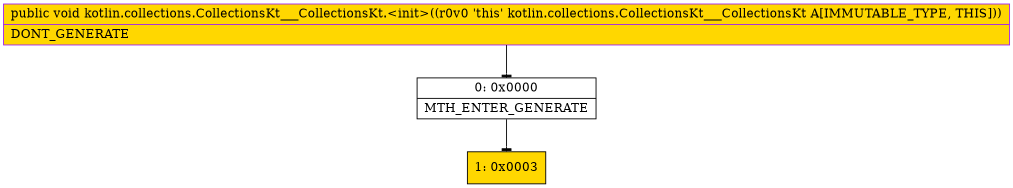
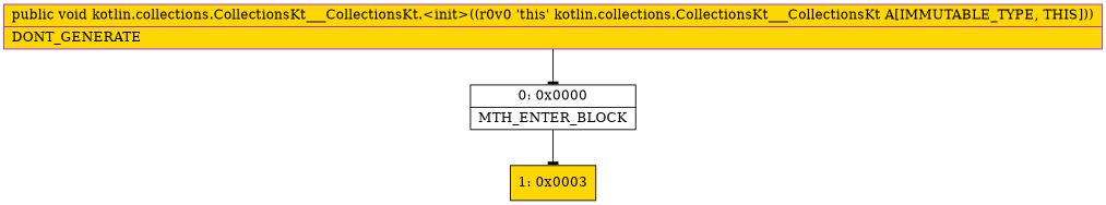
  digraph {
    node [color=black shape=record style=filled fillcolor=gold]
    edge [arrowhead=tee]
-   n1 [label="{0\:\ 0x0000|MTH_ENTER_GENERATE\l}" fillcolor=white]
+   n1 [label="{0\:\ 0x0000|MTH_ENTER_BLOCK\l}" fillcolor=white]
    n2 [label="{1\:\ 0x0003}"]
    n3 [label="{public void kotlin.collections.CollectionsKt___CollectionsKt.\<init\>((r0v0 'this' kotlin.collections.CollectionsKt___CollectionsKt A[IMMUTABLE_TYPE, THIS]))  | DONT_GENERATE\l}" color=purple]
    subgraph cluster_1 {
      label="R(0)"
    }
    n1 -> n2
    n3 -> n1
  }
